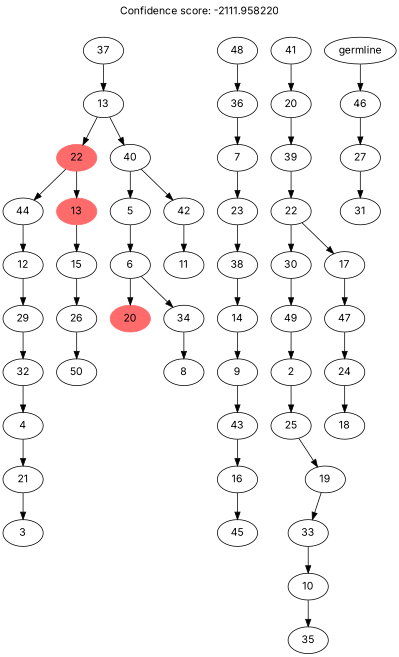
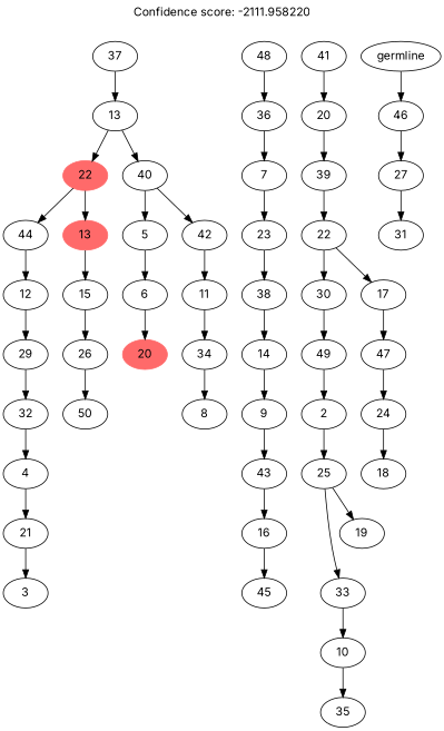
  digraph {
    fontname=Inter
    label="Confidence score: -2111.958220"
    labelloc=t
    node [fontname=Inter]
    edge [fontname=Inter]
    n1 [label=21]
    n2 [label=3]
    n3 [label=4]
    n4 [label=32]
    n5 [label=29]
    n6 [label=12]
    n7 [label=44]
    n8 [label=26]
    n9 [label=50]
    n10 [label=15]
    n11 [color=indianred1 label=13 style=filled]
    n12 [color=indianred1 label=22 style=filled]
    n13 [label=16]
    n14 [label=45]
    n15 [label=43]
    n16 [label=9]
    n17 [label=14]
    n18 [label=38]
    n19 [label=23]
    n20 [label=7]
    n21 [label=36]
    n22 [label=48]
    n23 [color=indianred1 label=20 style=filled]
    n24 [label=6]
    n25 [label=5]
    n26 [label=34]
    n27 [label=8]
    n28 [label=11]
    n29 [label=42]
    n30 [label=40]
    n31 [label=13]
    n32 [label=37]
    n33 [label=35]
    n34 [label=10]
    n35 [label=33]
    n36 [label=19]
    n37 [label=25]
    n38 [label=2]
    n39 [label=49]
    n40 [label=30]
    n41 [label=24]
    n42 [label=18]
    n43 [label=47]
    n44 [label=17]
    n45 [label=22]
    n46 [label=39]
    n47 [label=20]
    n48 [label=41]
    n49 [label=31]
    n50 [label=27]
    n51 [label=46]
    n52 [label=germline]
    n1 -> n2
    n3 -> n1
    n4 -> n3
    n5 -> n4
    n6 -> n5
    n7 -> n6
    n8 -> n9
    n10 -> n8
    n11 -> n10
    n12 -> n7
    n12 -> n11
    n13 -> n14
    n15 -> n13
    n16 -> n15
    n17 -> n16
    n18 -> n17
    n19 -> n18
    n20 -> n19
    n21 -> n20
    n22 -> n21
    n24 -> n23
    n25 -> n24
    n26 -> n27
-   n24 -> n26
+   n28 -> n26
    n29 -> n28
    n30 -> n25
    n30 -> n29
    n31 -> n12
    n31 -> n30
    n32 -> n31
    n34 -> n33
    n35 -> n34
-   n36 -> n35
+   n37 -> n35
    n37 -> n36
    n38 -> n37
    n39 -> n38
    n40 -> n39
    n41 -> n42
    n43 -> n41
    n44 -> n43
    n45 -> n40
    n45 -> n44
    n46 -> n45
    n47 -> n46
    n48 -> n47
    n50 -> n49
    n51 -> n50
    n52 -> n51
  }
